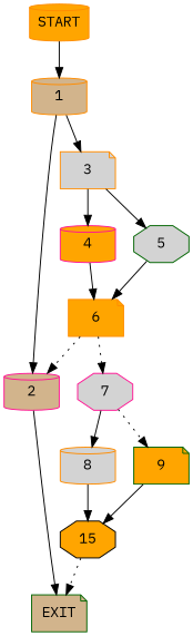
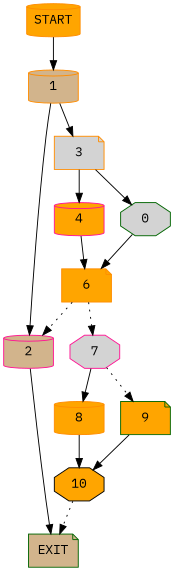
  digraph {
    fontname="IBM Plex Mono"
    node [color=darkorange fillcolor=orange fontname="IBM Plex Mono" shape=cylinder style=filled]
    edge [fontname="IBM Plex Mono" style=solid]
    n1 [label=START]
    1 [fillcolor=tan]
    2 [color=deeppink fillcolor=tan]
    3 [fillcolor=lightgrey shape=note]
    n5 [color=darkgreen fillcolor=tan label=EXIT shape=note]
    4 [color=deeppink]
-   5 [color=darkgreen fillcolor=lightgrey shape=octagon]
+   5 [color=darkgreen fillcolor=lightgrey shape=octagon label=0]
    6 [shape=note]
    7 [color=deeppink fillcolor=lightgrey shape=octagon]
-   8 [fillcolor=lightgrey]
+   8
    9 [color=darkgreen shape=note]
-   10 [color=black shape=octagon label=15]
+   10 [color=black shape=octagon]
    n1 -> 1
    1 -> 2
    1 -> 3
    2 -> n5
    3 -> 4
    3 -> 5
    4 -> 6
    5 -> 6
    6 -> 2 [style=dotted]
    6 -> 7 [style=dotted]
    7 -> 8
    7 -> 9 [style=dotted]
    8 -> 10
    9 -> 10
    10 -> n5 [style=dotted]
  }
